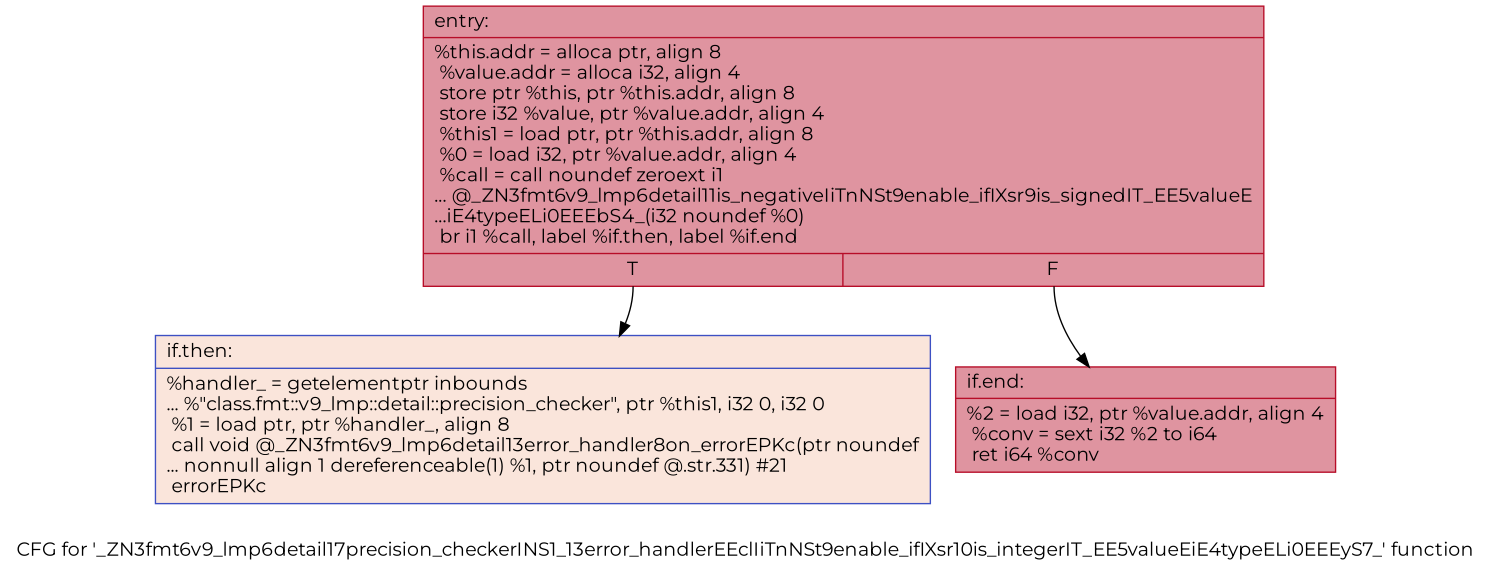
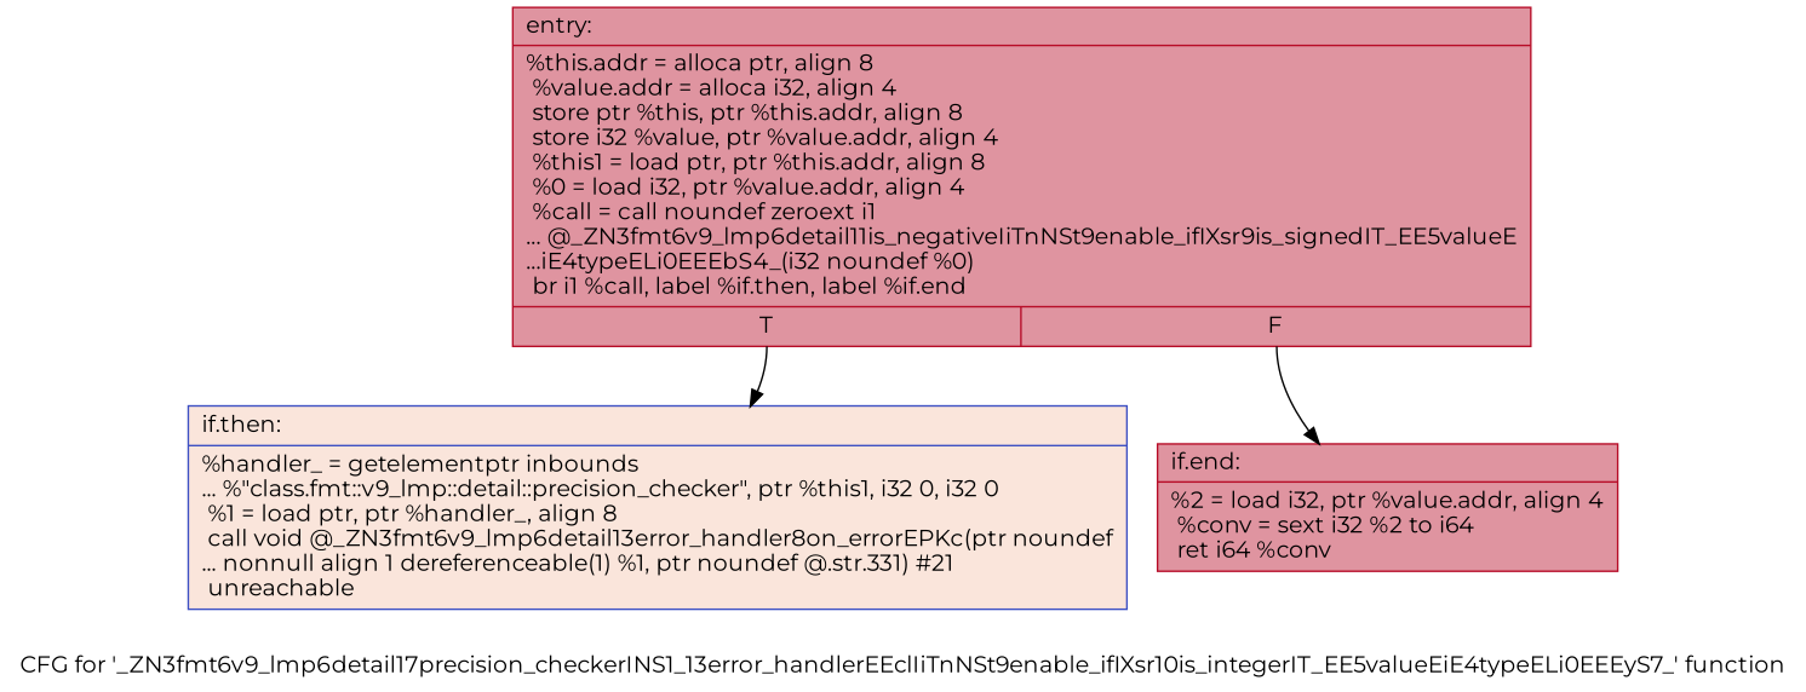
  digraph {
    label="CFG for '_ZN3fmt6v9_lmp6detail17precision_checkerINS1_13error_handlerEEclIiTnNSt9enable_ifIXsr10is_integerIT_EE5valueEiE4typeELi0EEEyS7_' function"
    fontname=Montserrat
    node [color="#b70d28ff" fillcolor="#b70d2870" fontname=Montserrat shape=record style=filled]
    edge [fontname=Montserrat]
    n1 [label="{entry:\l|  %this.addr = alloca ptr, align 8\l  %value.addr = alloca i32, align 4\l  store ptr %this, ptr %this.addr, align 8\l  store i32 %value, ptr %value.addr, align 4\l  %this1 = load ptr, ptr %this.addr, align 8\l  %0 = load i32, ptr %value.addr, align 4\l  %call = call noundef zeroext i1\l... @_ZN3fmt6v9_lmp6detail11is_negativeIiTnNSt9enable_ifIXsr9is_signedIT_EE5valueE\l...iE4typeELi0EEEbS4_(i32 noundef %0)\l  br i1 %call, label %if.then, label %if.end\l|{<s0>T|<s1>F}}"]
-   n2 [color="#3d50c3ff" fillcolor="#f4c5ad70" label="{if.then:\l|  %handler_ = getelementptr inbounds\l... %\"class.fmt::v9_lmp::detail::precision_checker\", ptr %this1, i32 0, i32 0\l  %1 = load ptr, ptr %handler_, align 8\l  call void @_ZN3fmt6v9_lmp6detail13error_handler8on_errorEPKc(ptr noundef\l... nonnull align 1 dereferenceable(1) %1, ptr noundef @.str.331) #21\l  errorEPKc\l}"]
+   n2 [color="#3d50c3ff" fillcolor="#f4c5ad70" label="{if.then:\l|  %handler_ = getelementptr inbounds\l... %\"class.fmt::v9_lmp::detail::precision_checker\", ptr %this1, i32 0, i32 0\l  %1 = load ptr, ptr %handler_, align 8\l  call void @_ZN3fmt6v9_lmp6detail13error_handler8on_errorEPKc(ptr noundef\l... nonnull align 1 dereferenceable(1) %1, ptr noundef @.str.331) #21\l  unreachable\l}"]
    n3 [label="{if.end:\l|  %2 = load i32, ptr %value.addr, align 4\l  %conv = sext i32 %2 to i64\l  ret i64 %conv\l}"]
    n1 -> n2 [tailport=s0]
    n1 -> n3 [tailport=s1]
  }
